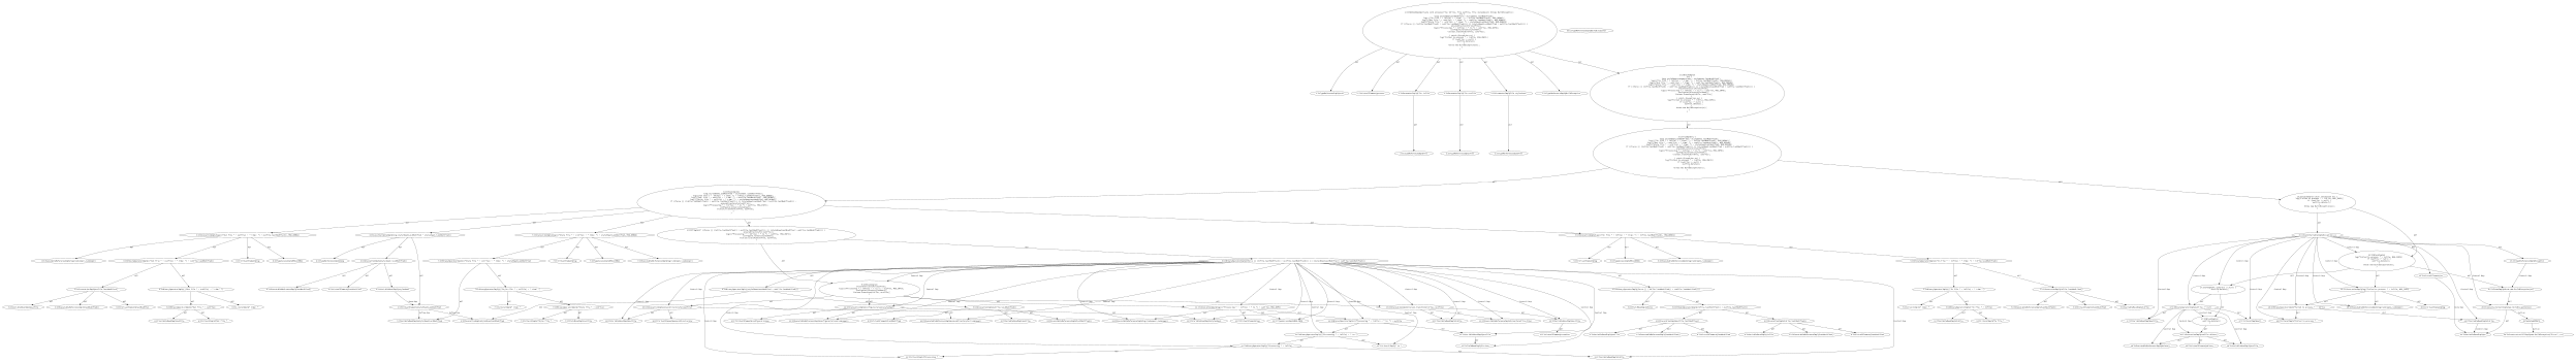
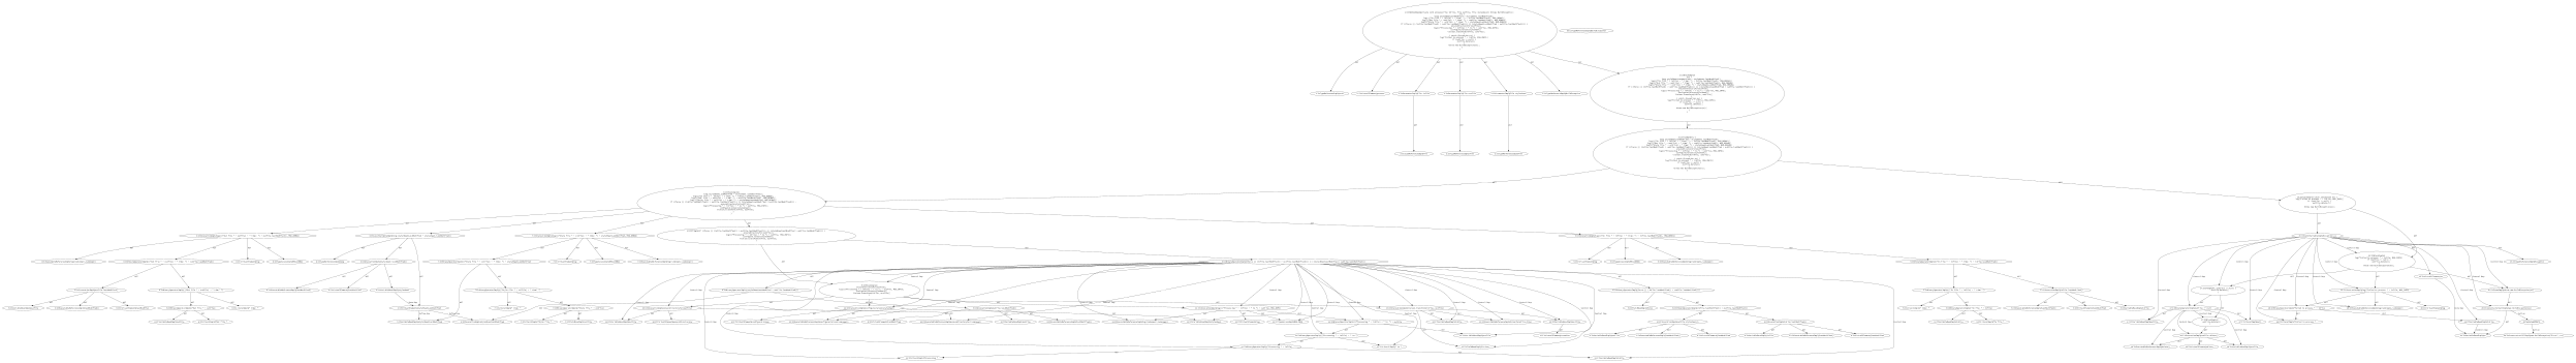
  digraph {
    fontname="Source Code Pro"
    node [fontname="Source Code Pro" shape=ellipse]
    edge [fontname="Source Code Pro"]
    n1 [label="2:CtTypeReferenceImpl@void"]
    n2 [label="2:CtVirtualElement@process"]
    n3 [label="2:CtParameterImpl@File inFile"]
    n4 [label="2:CtTypeReferenceImpl@File"]
    n5 [label="2:CtParameterImpl@File outFile"]
    n6 [label="2:CtTypeReferenceImpl@File"]
    n7 [label="2:CtParameterImpl@File stylesheet"]
    n8 [label="2:CtTypeReferenceImpl@File"]
    n9 [label="2:CtTypeReferenceImpl@BuildException"]
    n10 [label="4:CtTypeReferenceImpl@long"]
    n11 [label="4:CtExecutableReferenceImpl@lastModified()"]
    n12 [label="4:CtVirtualElement@lastModified"]
    n13 [label="4:CtVariableReadImpl@stylesheet"]
    n14 [label="4:CtVirtualElement@styleSheetLastModified"]
    n15 [label="7:CtVariableReadImpl@styleSheetLastModified"]
    n16 [label="9:CtInvocationImpl@styleSheetLastModified"]
    n17 [label="4:CtInvocationImpl@stylesheet.lastModified()"]
    n18 [label="4:CtLocalVariableImpl@long styleSheetLastModified = stylesheet.lastModified()"]
    n19 [label="5:CtExecutableReferenceImpl@log(<unknown>,<unknown>)"]
    n20 [label="5:CtVirtualElement@log"]
    n21 [label="5:CtLiteralImpl@\"In file \""]
    n22 [label="5:CtVariableReadImpl@inFile"]
    n23 [label="5:CtBinaryOperatorImpl@(\"In file \" + inFile)"]
    n24 [label="5:CtLiteralImpl@\" time: \""]
    n25 [label="5:CtBinaryOperatorImpl@((\"In file \" + inFile) + \" time: \")"]
    n26 [label="5:CtExecutableReferenceImpl@lastModified()"]
    n27 [label="5:CtVirtualElement@lastModified"]
    n28 [label="5:CtVariableReadImpl@inFile"]
    n29 [label="5:CtInvocationImpl@inFile.lastModified()"]
    n30 [label="5:CtBinaryOperatorImpl@((\"In file \" + inFile) + \" time: \") + inFile.lastModified()"]
    n31 [label="5:CtTypeAccessImpl@MSG_DEBUG"]
    n32 [label="5:CtInvocationImpl@log(((\"In file \" + inFile) + \" time: \") + inFile.lastModified(), MSG_DEBUG)"]
    n33 [label="6:CtExecutableReferenceImpl@log(<unknown>,<unknown>)"]
    n34 [label="6:CtVirtualElement@log"]
    n35 [label="6:CtLiteralImpl@\"Out file \""]
    n36 [label="6:CtVariableReadImpl@outFile"]
    n37 [label="6:CtBinaryOperatorImpl@(\"Out file \" + outFile)"]
    n38 [label="6:CtLiteralImpl@\" time: \""]
    n39 [label="6:CtBinaryOperatorImpl@((\"Out file \" + outFile) + \" time: \")"]
    n40 [label="6:CtExecutableReferenceImpl@lastModified()"]
    n41 [label="6:CtVirtualElement@lastModified"]
    n42 [label="6:CtVariableReadImpl@outFile"]
    n43 [label="6:CtInvocationImpl@outFile.lastModified()"]
    n44 [label="6:CtBinaryOperatorImpl@((\"Out file \" + outFile) + \" time: \") + outFile.lastModified()"]
    n45 [label="6:CtTypeAccessImpl@MSG_DEBUG"]
    n46 [label="6:CtInvocationImpl@log(((\"Out file \" + outFile) + \" time: \") + outFile.lastModified(), MSG_DEBUG)"]
    n47 [label="7:CtExecutableReferenceImpl@log(<unknown>,<unknown>)"]
    n48 [label="7:CtVirtualElement@log"]
    n49 [label="7:CtLiteralImpl@\"Style file \""]
    n50 [label="7:CtFieldReadImpl@xslFile"]
    n51 [label="7:CtBinaryOperatorImpl@(\"Style file \" + xslFile)"]
    n52 [label="7:CtLiteralImpl@\" time: \""]
    n53 [label="7:CtBinaryOperatorImpl@((\"Style file \" + xslFile) + \" time: \")"]
    n54 [label="7:CtBinaryOperatorImpl@((\"Style file \" + xslFile) + \" time: \") + styleSheetLastModified"]
    n55 [label="7:CtTypeAccessImpl@MSG_DEBUG"]
    n56 [label="7:CtInvocationImpl@log(((\"Style file \" + xslFile) + \" time: \") + styleSheetLastModified, MSG_DEBUG)"]
    n57 [label="8:CtFieldReadImpl@force"]
    n58 [label="8:CtExecutableReferenceImpl@lastModified()"]
    n59 [label="8:CtVirtualElement@lastModified"]
    n60 [label="8:CtVariableReadImpl@inFile"]
    n61 [label="8:CtInvocationImpl@inFile.lastModified()"]
    n62 [label="8:CtExecutableReferenceImpl@lastModified()"]
    n63 [label="8:CtVirtualElement@lastModified"]
    n64 [label="8:CtVariableReadImpl@outFile"]
-   n65 [label="8:CtInvocationImpl@outFile.lastModified()"]
+   n65 [label="8:CtInvocationImpl@outFile.stylesheet()"]
    n66 [label="8:CtBinaryOperatorImpl@(inFile.lastModified() > outFile.lastModified())"]
    n67 [label="8:CtBinaryOperatorImpl@(force || (inFile.lastModified() > outFile.lastModified()))"]
    n68 [label="9:CtExecutableReferenceImpl@lastModified()"]
    n69 [label="9:CtVirtualElement@lastModified"]
    n70 [label="9:CtVariableReadImpl@outFile"]
    n71 [label="9:CtInvocationImpl@outFile.lastModified()"]
    n72 [label="9:CtBinaryOperatorImpl@(styleSheetLastModified > outFile.lastModified())"]
    n73 [label="8:CtBinaryOperatorImpl@(force || (inFile.lastModified() > outFile.lastModified())) || (styleSheetLastModified > outFile.lastModified())"]
    n74 [label="10:CtExecutableReferenceImpl@ensureDirectoryFor(<unknown>)"]
    n75 [label="10:CtVariableReadImpl@outFile"]
    n76 [label="10:CtInvocationImpl@ensureDirectoryFor(outFile)"]
    n77 [label="11:CtExecutableReferenceImpl@log(<unknown>,<unknown>)"]
    n78 [label="11:CtLiteralImpl@\"Processing \""]
    n79 [label="11:CtVariableReadImpl@inFile"]
    n80 [label="11:CtBinaryOperatorImpl@(\"Processing \" + inFile)"]
    n81 [label="11:CtLiteralImpl@\" to \""]
    n82 [label="11:CtBinaryOperatorImpl@((\"Processing \" + inFile) + \" to \")"]
    n83 [label="11:CtVariableReadImpl@outFile"]
    n84 [label="11:CtBinaryOperatorImpl@((\"Processing \" + inFile) + \" to \") + outFile"]
    n85 [label="11:CtTypeAccessImpl@MSG_INFO"]
    n86 [label="11:CtInvocationImpl@log(((\"Processing \" + inFile) + \" to \") + outFile, MSG_INFO)"]
    n87 [label="12:CtExecutableReferenceImpl@configureLiaison(<unknown>)"]
    n88 [label="12:CtVariableReadImpl@stylesheet"]
    n89 [label="12:CtInvocationImpl@configureLiaison(stylesheet)"]
    n90 [label="13:CtExecutableReferenceImpl@transform(File,File)"]
    n91 [label="13:CtFieldReadImpl@liaison"]
    n92 [label="13:CtVariableReadImpl@inFile"]
    n93 [label="13:CtVariableReadImpl@outFile"]
    n94 [label="13:CtInvocationImpl@liaison.transform(inFile, outFile)"]
    n95 [label="9:CtBlockImpl@\{\n    ensureDirectoryFor(outFile);\n    log(((\"Processing \" + inFile) + \" to \") + outFile, MSG_INFO);\n    configureLiaison(stylesheet);\n    liaison.transform(inFile, outFile);\n\}"]
    n96 [label="10:CtVirtualElement@ensureDirectoryFor"]
    n97 [label="11:CtVirtualElement@log"]
    n98 [label="12:CtVirtualElement@configureLiaison"]
    n99 [label="13:CtVirtualElement@transform"]
    n100 [label="8:CtIfImpl@if ((force || (inFile.lastModified() > outFile.lastModified())) || (styleSheetLastModified > outFile.lastModified())) \{\n    ensureDirectoryFor(outFile);\n    log(((\"Processing \" + inFile) + \" to \") + outFile, MSG_INFO);\n    configureLiaison(stylesheet);\n    liaison.transform(inFile, outFile);\n\}"]
    n101 [label="3:CtBlockImpl@\{\n    long styleSheetLastModified = stylesheet.lastModified();\n    log(((\"In file \" + inFile) + \" time: \") + inFile.lastModified(), MSG_DEBUG);\n    log(((\"Out file \" + outFile) + \" time: \") + outFile.lastModified(), MSG_DEBUG);\n    log(((\"Style file \" + xslFile) + \" time: \") + styleSheetLastModified, MSG_DEBUG);\n    if ((force || (inFile.lastModified() > outFile.lastModified())) || (styleSheetLastModified > outFile.lastModified())) \{\n        ensureDirectoryFor(outFile);\n        log(((\"Processing \" + inFile) + \" to \") + outFile, MSG_INFO);\n        configureLiaison(stylesheet);\n        liaison.transform(inFile, outFile);\n    \}\n\}"]
    n102 [label="15:CtVirtualElement@ex"]
    n103 [label="20:CtVariableReadImpl@ex"]
    n104 [label="15:CtTypeReferenceImpl@Exception"]
    n105 [label="15:CtCatchVariableImpl@Exception ex"]
    n106 [label="16:CtExecutableReferenceImpl@log(<unknown>,<unknown>)"]
    n107 [label="16:CtLiteralImpl@\"Failed to process \""]
    n108 [label="16:CtVariableReadImpl@inFile"]
    n109 [label="16:CtBinaryOperatorImpl@\"Failed to process \" + inFile"]
    n110 [label="16:CtInvocationImpl@log(\"Failed to process \" + inFile, MSG_INFO)"]
    n111 [label="17:CtVariableReadImpl@outFile"]
    n112 [label="17:CtLiteralImpl@null"]
    n113 [label="17:CtBinaryOperatorImpl@outFile != null"]
    n114 [label="17:CtIfImpl@if (outFile != null) \{\n    outFile.delete();\n\}"]
    n115 [label="20:CtConstructorCallImpl@new BuildException(ex)"]
    n116 [label="20:CtThrowImpl@throw new BuildException(ex)"]
    n117 [label="15:CtBlockImpl@\{\n    log(\"Failed to process \" + inFile, MSG_INFO);\n    if (outFile != null) \{\n        outFile.delete();\n    \}\n    throw new BuildException(ex);\n\}"]
    n118 [label="16:CtVirtualElement@log"]
    n119 [label="18:CtExecutableReferenceImpl@delete()"]
    n120 [label="18:CtVariableReadImpl@outFile"]
    n121 [label="18:CtInvocationImpl@outFile.delete()"]
    n122 [label="17:CtBlockImpl@\{\n    outFile.delete();\n\}"]
    n123 [label="20:Update@UPDATE"]
    n124 [label="18:CtVirtualElement@delete"]
    n125 [label="20:CtTypeReferenceImpl@BuildException"]
    n126 [label="20:CtConstructorCallImpl@new BuildException(\"Error\", ex)"]
    n127 [label="15:CtCatchImpl@ catch (Exception ex) \{\n    log(\"Failed to process \" + inFile, MSG_INFO);\n    if (outFile != null) \{\n        outFile.delete();\n    \}\n    throw new BuildException(ex);\n\}"]
    n128 [label="3:CtTryImpl@try \{\n    long styleSheetLastModified = stylesheet.lastModified();\n    log(((\"In file \" + inFile) + \" time: \") + inFile.lastModified(), MSG_DEBUG);\n    log(((\"Out file \" + outFile) + \" time: \") + outFile.lastModified(), MSG_DEBUG);\n    log(((\"Style file \" + xslFile) + \" time: \") + styleSheetLastModified, MSG_DEBUG);\n    if ((force || (inFile.lastModified() > outFile.lastModified())) || (styleSheetLastModified > outFile.lastModified())) \{\n        ensureDirectoryFor(outFile);\n        log(((\"Processing \" + inFile) + \" to \") + outFile, MSG_INFO);\n        configureLiaison(stylesheet);\n        liaison.transform(inFile, outFile);\n    \}\n\} catch (Exception ex) \{\n    log(\"Failed to process \" + inFile, MSG_INFO);\n    if (outFile != null) \{\n        outFile.delete();\n    \}\n    throw new BuildException(ex);\n\}"]
    n129 [label="2:CtBlockImpl@\{\n    try \{\n        long styleSheetLastModified = stylesheet.lastModified();\n        log(((\"In file \" + inFile) + \" time: \") + inFile.lastModified(), MSG_DEBUG);\n        log(((\"Out file \" + outFile) + \" time: \") + outFile.lastModified(), MSG_DEBUG);\n        log(((\"Style file \" + xslFile) + \" time: \") + styleSheetLastModified, MSG_DEBUG);\n        if ((force || (inFile.lastModified() > outFile.lastModified())) || (styleSheetLastModified > outFile.lastModified())) \{\n            ensureDirectoryFor(outFile);\n            log(((\"Processing \" + inFile) + \" to \") + outFile, MSG_INFO);\n            configureLiaison(stylesheet);\n            liaison.transform(inFile, outFile);\n        \}\n    \} catch (Exception ex) \{\n        log(\"Failed to process \" + inFile, MSG_INFO);\n        if (outFile != null) \{\n            outFile.delete();\n        \}\n        throw new BuildException(ex);\n    \}\n\}"]
    n130 [label="2:CtMethodImpl@private void process(File inFile, File outFile, File stylesheet) throws BuildException \{\n    try \{\n        long styleSheetLastModified = stylesheet.lastModified();\n        log(((\"In file \" + inFile) + \" time: \") + inFile.lastModified(), MSG_DEBUG);\n        log(((\"Out file \" + outFile) + \" time: \") + outFile.lastModified(), MSG_DEBUG);\n        log(((\"Style file \" + xslFile) + \" time: \") + styleSheetLastModified, MSG_DEBUG);\n        if ((force || (inFile.lastModified() > outFile.lastModified())) || (styleSheetLastModified > outFile.lastModified())) \{\n            ensureDirectoryFor(outFile);\n            log(((\"Processing \" + inFile) + \" to \") + outFile, MSG_INFO);\n            configureLiaison(stylesheet);\n            liaison.transform(inFile, outFile);\n        \}\n    \} catch (Exception ex) \{\n        log(\"Failed to process \" + inFile, MSG_INFO);\n        if (outFile != null) \{\n            outFile.delete();\n        \}\n        throw new BuildException(ex);\n    \}\n\}"]
    n3 -> n4 [label=AST]
    n5 -> n6 [label=AST]
    n7 -> n8 [label=AST]
    n13 -> n14 [label="Data Dep"]
    n14 -> n15 [label="Define-Use"]
    n14 -> n16 [label="Define-Use"]
    n17 -> n11 [label=AST]
    n17 -> n12 [label=AST]
    n17 -> n13 [label=AST]
    n18 -> n10 [label=AST]
    n18 -> n14 [label=AST]
    n18 -> n17 [label=AST]
    n23 -> n21 [label=AST]
    n23 -> n22 [label=AST]
    n25 -> n23 [label=AST]
    n25 -> n24 [label=AST]
    n29 -> n26 [label=AST]
    n29 -> n27 [label=AST]
    n29 -> n28 [label=AST]
    n30 -> n25 [label=AST]
    n30 -> n29 [label=AST]
    n32 -> n19 [label=AST]
    n32 -> n20 [label=AST]
    n32 -> n30 [label=AST]
    n32 -> n31 [label=AST]
    n37 -> n35 [label=AST]
    n37 -> n36 [label=AST]
    n39 -> n37 [label=AST]
    n39 -> n38 [label=AST]
    n43 -> n40 [label=AST]
    n43 -> n41 [label=AST]
    n43 -> n42 [label=AST]
    n44 -> n39 [label=AST]
    n44 -> n43 [label=AST]
    n46 -> n33 [label=AST]
    n46 -> n34 [label=AST]
    n46 -> n44 [label=AST]
    n46 -> n45 [label=AST]
    n51 -> n49 [label=AST]
    n51 -> n50 [label=AST]
    n53 -> n51 [label=AST]
    n53 -> n52 [label=AST]
    n54 -> n15 [label=AST]
    n54 -> n53 [label=AST]
    n56 -> n47 [label=AST]
    n56 -> n48 [label=AST]
    n56 -> n54 [label=AST]
    n56 -> n55 [label=AST]
    n61 -> n58 [label=AST]
    n61 -> n59 [label=AST]
    n61 -> n60 [label=AST]
    n65 -> n62 [label=AST]
    n65 -> n63 [label=AST]
    n65 -> n64 [label=AST]
    n66 -> n61 [label=AST]
    n66 -> n65 [label=AST]
    n67 -> n57 [label=AST]
    n67 -> n66 [label=AST]
    n71 -> n68 [label=AST]
    n71 -> n69 [label=AST]
    n71 -> n70 [label=AST]
    n72 -> n16 [label=AST]
    n72 -> n71 [label=AST]
    n73 -> n67 [label=AST]
    n73 -> n72 [label=AST]
    n73 -> n74 [label="Control Dep"]
    n73 -> n75 [label="Control Dep"]
    n73 -> n76 [label="Control Dep"]
    n73 -> n77 [label="Control Dep"]
    n73 -> n78 [label="Control Dep"]
    n73 -> n79 [label="Control Dep"]
    n73 -> n80 [label="Control Dep"]
    n73 -> n81 [label="Control Dep"]
    n73 -> n82 [label="Control Dep"]
    n73 -> n83 [label="Control Dep"]
    n73 -> n84 [label="Control Dep"]
    n73 -> n85 [label="Control Dep"]
    n73 -> n86 [label="Control Dep"]
    n73 -> n87 [label="Control Dep"]
    n73 -> n88 [label="Control Dep"]
    n73 -> n89 [label="Control Dep"]
    n73 -> n90 [label="Control Dep"]
    n73 -> n91 [label="Control Dep"]
    n73 -> n92 [label="Control Dep"]
    n73 -> n93 [label="Control Dep"]
    n73 -> n94 [label="Control Dep"]
    n73 -> n95 [label="Control Dep"]
    n76 -> n74 [label=AST]
    n76 -> n75 [label=AST]
    n76 -> n96 [label=AST]
    n80 -> n78 [label=AST]
    n80 -> n79 [label=AST]
    n82 -> n80 [label=AST]
    n82 -> n81 [label=AST]
    n84 -> n82 [label=AST]
    n84 -> n83 [label=AST]
    n86 -> n77 [label=AST]
    n86 -> n84 [label=AST]
    n86 -> n85 [label=AST]
    n86 -> n97 [label=AST]
    n89 -> n87 [label=AST]
    n89 -> n88 [label=AST]
    n89 -> n98 [label=AST]
    n93 -> n99 [label=AST]
    n94 -> n90 [label=AST]
-   n83 -> n91 [label=AST]
+   n94 -> n91 [label=AST]
    n94 -> n92 [label=AST]
    n94 -> n93 [label=AST]
    n95 -> n76 [label=AST]
    n95 -> n86 [label=AST]
    n95 -> n89 [label=AST]
    n95 -> n94 [label=AST]
    n100 -> n73 [label=AST]
    n100 -> n95 [label=AST]
    n101 -> n18 [label=AST]
    n101 -> n32 [label=AST]
    n101 -> n46 [label=AST]
    n101 -> n56 [label=AST]
    n101 -> n100 [label=AST]
    n102 -> n103 [label="Data Dep"]
    n105 -> n102 [label=AST]
    n105 -> n104 [label=AST]
    n105 -> n106 [label="Control Dep"]
    n105 -> n107 [label="Control Dep"]
    n105 -> n108 [label="Control Dep"]
    n105 -> n109 [label="Control Dep"]
    n105 -> n110 [label="Control Dep"]
    n105 -> n111 [label="Control Dep"]
    n105 -> n112 [label="Control Dep"]
    n105 -> n113 [label="Control Dep"]
    n105 -> n114 [label="Control Dep"]
    n105 -> n115 [label="Control Dep"]
-   n104 -> n116 [label="Control Dep"]
+   n105 -> n116 [label="Control Dep"]
    n105 -> n117 [label="Control Dep"]
    n108 -> n103 [label="Control Dep"]
    n109 -> n107 [label=AST]
    n109 -> n108 [label=AST]
    n110 -> n106 [label=AST]
    n110 -> n109 [label=AST]
    n110 -> n118 [label=AST]
    n113 -> n111 [label=AST]
    n113 -> n112 [label=AST]
    n113 -> n119 [label="Control Dep"]
    n113 -> n120 [label="Control Dep"]
    n113 -> n121 [label="Control Dep"]
    n113 -> n122 [label="Control Dep"]
    n114 -> n113 [label=AST]
    n114 -> n122 [label=AST]
    n115 -> n103 [label=AST]
    n115 -> n123 [label=Action]
    n116 -> n115 [label=AST]
    n117 -> n110 [label=AST]
    n117 -> n114 [label=AST]
    n117 -> n116 [label=AST]
    n121 -> n119 [label=AST]
    n121 -> n120 [label=AST]
    n121 -> n124 [label=AST]
    n122 -> n121 [label=AST]
    n123 -> n126 [label=Action]
    n127 -> n105 [label=AST]
    n127 -> n117 [label=AST]
    n128 -> n101 [label=AST]
    n128 -> n127 [label=AST]
    n129 -> n128 [label=AST]
    n130 -> n1 [label=AST]
    n130 -> n2 [label=AST]
    n130 -> n3 [label=AST]
    n130 -> n5 [label=AST]
    n130 -> n7 [label=AST]
    n130 -> n9 [label=AST]
    n130 -> n129 [label=AST]
  }
